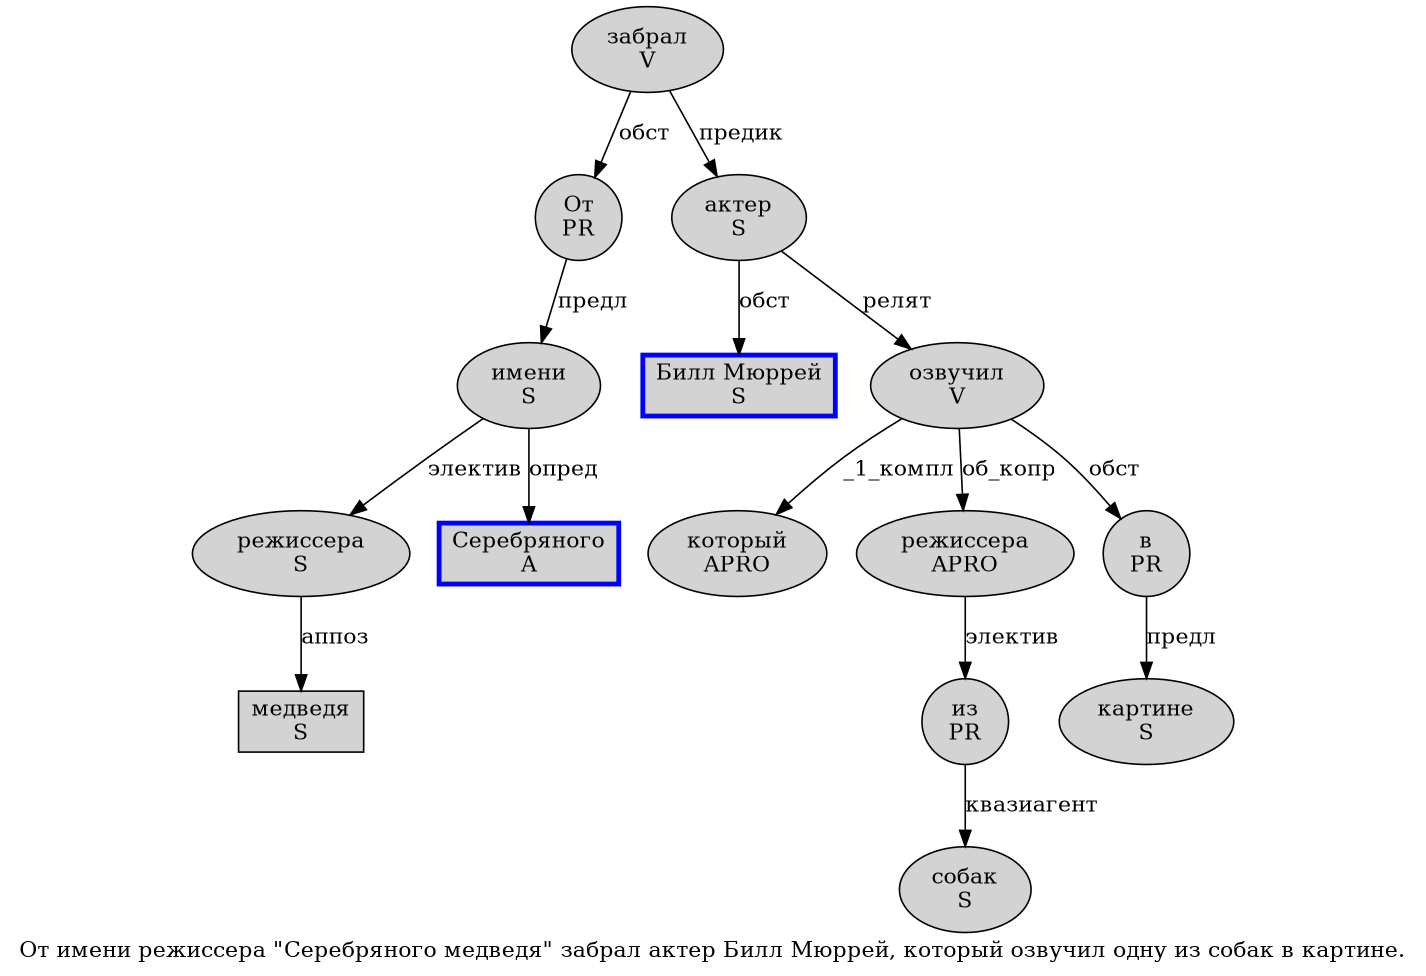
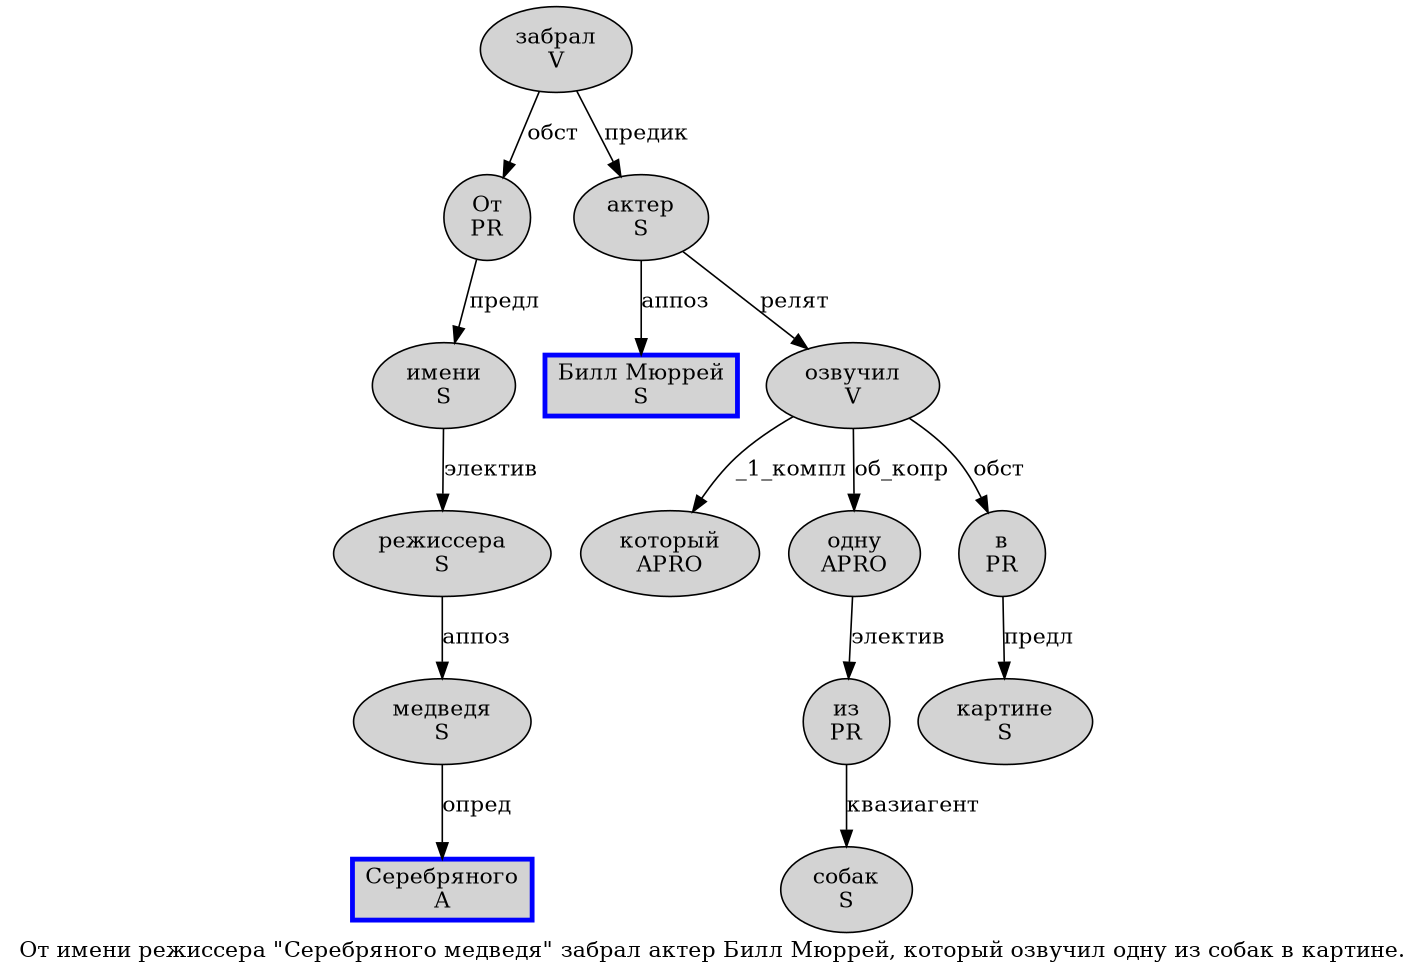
  digraph {
    label="От имени режиссера \"Серебряного медведя\" забрал актер Билл Мюррей, который озвучил одну из собак в картине."
    node [fillcolor=lightgray penwidth=1 shape=ellipse style=filled]
    n1 [label="От\nPR"]
    n2 [label="имени\nS"]
    n3 [label="режиссера\nS"]
-   n4 [label="медведя\nS" shape=box]
+   n4 [label="медведя\nS"]
    n5 [color=blue label="Серебряного\nA" penwidth=3 shape=box]
    n6 [label="забрал\nV"]
    n7 [label="актер\nS"]
    n8 [color=blue label="Билл Мюррей\nS" penwidth=3 shape=box]
    n9 [label="озвучил\nV"]
    n10 [label="который\nAPRO"]
-   n11 [label="режиссера\nAPRO"]
+   n11 [label="одну\nAPRO"]
    n12 [label="в\nPR"]
    n13 [label="из\nPR"]
    n14 [label="картине\nS"]
    n15 [label="собак\nS"]
    n1 -> n2 [label="предл"]
    n2 -> n3 [label="электив"]
    n3 -> n4 [label="аппоз"]
-   n2 -> n5 [label="опред"]
+   n4 -> n5 [label="опред"]
    n6 -> n1 [label="обст"]
    n6 -> n7 [label="предик"]
-   n7 -> n8 [label="обст"]
+   n7 -> n8 [label="аппоз"]
    n7 -> n9 [label="релят"]
    n9 -> n10 [label="_1_компл"]
    n9 -> n11 [label="об_копр"]
    n9 -> n12 [label="обст"]
    n11 -> n13 [label="электив"]
    n12 -> n14 [label="предл"]
    n13 -> n15 [label="квазиагент"]
  }
